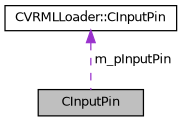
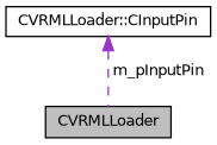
  digraph {
    node [color=black fontname=Helvetica fontsize=10 shape=record style=filled]
-   n1 [fillcolor=grey75 fontcolor=black height=0.2 label=CInputPin width=0.4]
+   n1 [fillcolor=grey75 fontcolor=black height=0.2 label=CVRMLLoader width=0.4]
    n2 [fillcolor=white height=0.2 label="CVRMLLoader::CInputPin" width=0.4]
    n2 -> n1 [color=darkorchid3 dir=back fontname=Helvetica fontsize=10 label=" m_pInputPin" labelfontname=Helvetica labelfontsize=10 style=dashed]
  }
